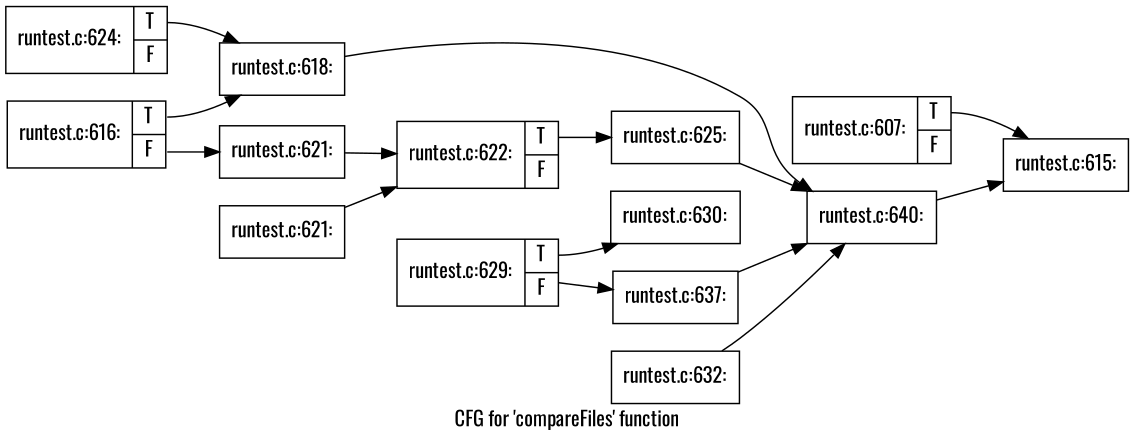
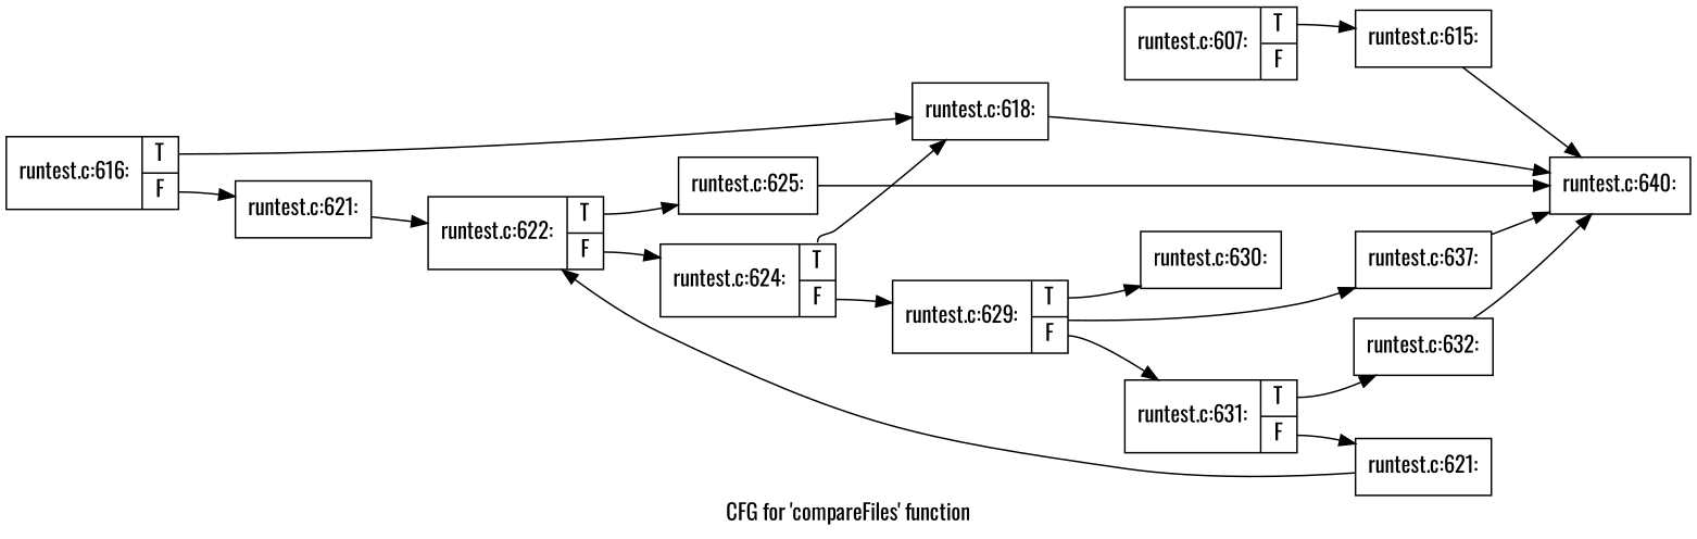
  digraph {
    fontname=Oswald
    label="CFG for 'compareFiles' function"
    rankdir=LR
    node [fontname=Oswald shape=record]
    edge [fontname=Oswald]
    n1 [label="{runtest.c:607:|{<s0>T|<s1>F}}"]
    n2 [label="{runtest.c:615:}"]
    n3 [label="{runtest.c:640:}"]
    n4 [label="{runtest.c:616:|{<s0>T|<s1>F}}"]
    n5 [label="{runtest.c:618:}"]
    n6 [label="{runtest.c:621:}"]
    n7 [label="{runtest.c:622:|{<s0>T|<s1>F}}"]
    n8 [label="{runtest.c:625:}"]
    n9 [label="{runtest.c:624:|{<s0>T|<s1>F}}"]
    n10 [label="{runtest.c:629:|{<s0>T|<s1>F}}"]
    n11 [label="{runtest.c:630:}"]
+   n12 [label="{runtest.c:631:|{<s0>T|<s1>F}}"]
    n13 [label="{runtest.c:637:}"]
    n14 [label="{runtest.c:632:}"]
    n15 [label="{runtest.c:621:}"]
    n1 -> n2 [tailport=s0]
-   n3 -> n2
+   n2 -> n3
    n4 -> n5 [tailport=s0]
    n4 -> n6 [tailport=s1]
    n5 -> n3
    n6 -> n7
    n7 -> n8 [tailport=s0]
+   n7 -> n9 [tailport=s1]
    n8 -> n3
    n9 -> n5 [tailport=s0]
+   n9 -> n10 [tailport=s1]
    n10 -> n11 [tailport=s0]
+   n10 -> n12 [tailport=s1]
    n10 -> n13
+   n12 -> n14 [tailport=s0]
+   n12 -> n15 [tailport=s1]
    n13 -> n3
    n14 -> n3
    n15 -> n7
  }
